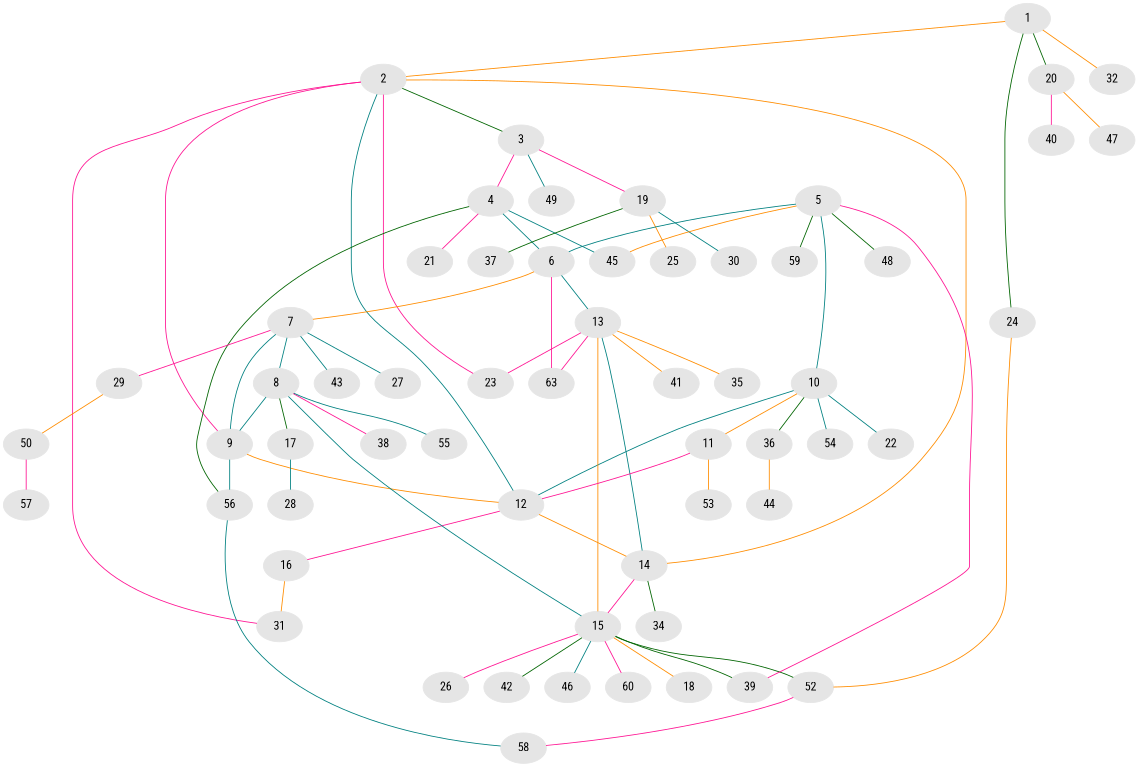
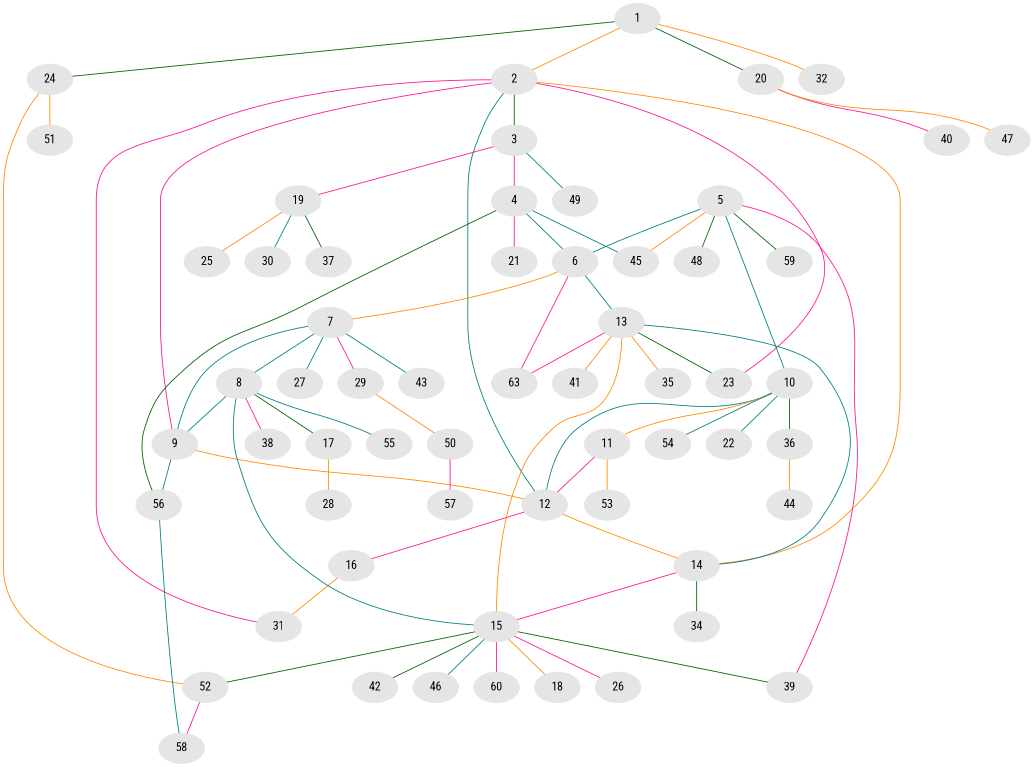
  graph {
    fontname="Roboto Condensed"
    node [color=gray90 fontname="Roboto Condensed" style=filled]
    edge [color=teal fontname="Roboto Condensed"]
    1
    2
    20
    24
    32
    3
    9
    12
    14
    23
    31
    4
    19
    49
    40
    47
    52
+   51
    56
    16
    15
    34
    6
    21
    45
    25
    30
    37
    5
    10
    39
    48
    59
    7
    13
    n36 [label=63]
    58
    11
    22
    36
    54
    8
    27
    29
    43
    35
    41
    17
    38
    55
    50
    18
    26
    42
    46
    60
    28
    53
    44
    57
    1 -- 2 [color=darkorange]
    1 -- 20 [color=darkgreen]
    1 -- 24 [color=darkgreen]
    1 -- 32 [color=darkorange]
    2 -- 3 [color=darkgreen]
    2 -- 9 [color=deeppink]
    2 -- 12
    2 -- 14 [color=darkorange]
    2 -- 23 [color=deeppink]
    2 -- 31 [color=deeppink]
    20 -- 40 [color=deeppink]
    20 -- 47 [color=darkorange]
    24 -- 52 [color=darkorange]
+   24 -- 51 [color=darkorange]
    3 -- 4 [color=deeppink]
    3 -- 19 [color=deeppink]
    3 -- 49
    9 -- 12 [color=darkorange]
    9 -- 56
    12 -- 14 [color=darkorange]
    12 -- 16 [color=deeppink]
    14 -- 15 [color=deeppink]
    14 -- 34 [color=darkgreen]
    4 -- 56 [color=darkgreen]
    4 -- 6
    4 -- 21 [color=deeppink]
    4 -- 45
    19 -- 25 [color=darkorange]
    19 -- 30
    19 -- 37 [color=darkgreen]
    52 -- 58 [color=deeppink]
    56 -- 58
    16 -- 31 [color=darkorange]
    15 -- 52 [color=darkgreen]
    15 -- 39 [color=darkgreen]
    15 -- 18 [color=darkorange]
    15 -- 26 [color=deeppink]
    15 -- 42 [color=darkgreen]
    15 -- 46
    15 -- 60 [color=deeppink]
    6 -- 7 [color=darkorange]
    6 -- 13
    6 -- n36 [color=deeppink]
    5 -- 6
    5 -- 45 [color=darkorange]
    5 -- 10
    5 -- 39 [color=deeppink]
    5 -- 48 [color=darkgreen]
    5 -- 59 [color=darkgreen]
    10 -- 12
    10 -- 11 [color=darkorange]
    10 -- 22
    10 -- 36 [color=darkgreen]
    10 -- 54
    7 -- 9
    7 -- 8
    7 -- 27
    7 -- 29 [color=deeppink]
    7 -- 43
    13 -- 14
-   13 -- 23 [color=deeppink]
+   13 -- 23 [color=darkgreen]
    13 -- 15 [color=darkorange]
    13 -- n36 [color=deeppink]
    13 -- 35 [color=darkorange]
    13 -- 41 [color=darkorange]
    11 -- 12 [color=deeppink]
    11 -- 53 [color=darkorange]
    36 -- 44 [color=darkorange]
    8 -- 9
    8 -- 15
    8 -- 17 [color=darkgreen]
    8 -- 38 [color=deeppink]
    8 -- 55
    29 -- 50 [color=darkorange]
-   17 -- 28
+   17 -- 28 [color=darkorange]
    50 -- 57 [color=deeppink]
  }
